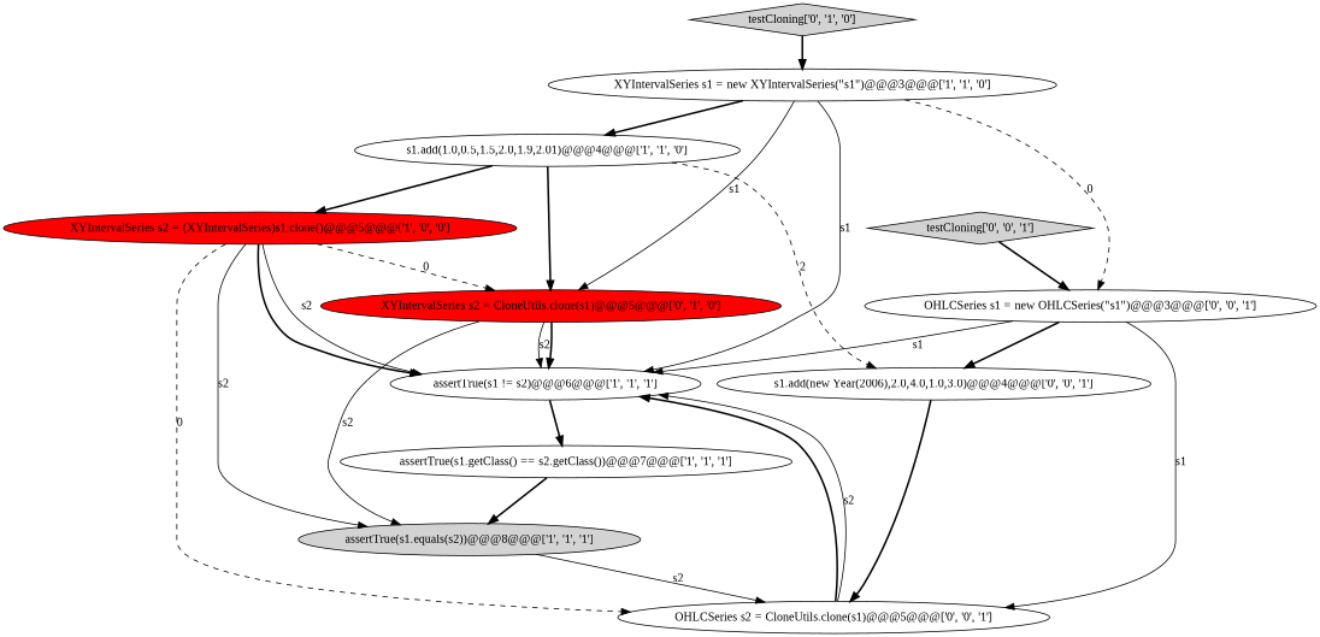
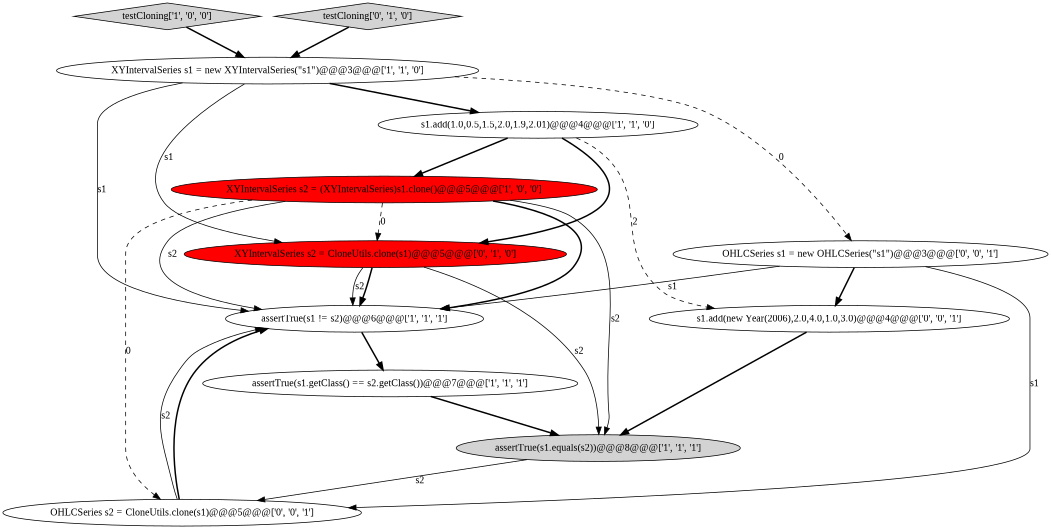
  digraph {
    fontname="Liberation Serif"
    node [fillcolor=white fontname="Liberation Serif" shape=ellipse style=filled]
    edge [fontname="Liberation Serif" style=bold]
    n1 [label="s1.add(1.0,0.5,1.5,2.0,1.9,2.01)@@@4@@@['1', '1', '0']"]
    n2 [fillcolor=red label="XYIntervalSeries s2 = (XYIntervalSeries)s1.clone()@@@5@@@['1', '0', '0']"]
    n3 [fillcolor=red label="XYIntervalSeries s2 = CloneUtils.clone(s1)@@@5@@@['0', '1', '0']"]
    n4 [label="s1.add(new Year(2006),2.0,4.0,1.0,3.0)@@@4@@@['0', '0', '1']"]
    n5 [label="assertTrue(s1 != s2)@@@6@@@['1', '1', '1']"]
    n6 [fillcolor=lightgray label="assertTrue(s1.equals(s2))@@@8@@@['1', '1', '1']"]
    n7 [label="OHLCSeries s2 = CloneUtils.clone(s1)@@@5@@@['0', '0', '1']"]
    n8 [label="assertTrue(s1.getClass() == s2.getClass())@@@7@@@['1', '1', '1']"]
+   n9 [fillcolor=lightgray label="testCloning['1', '0', '0']" shape=diamond]
    n10 [label="XYIntervalSeries s1 = new XYIntervalSeries(\"s1\")@@@3@@@['1', '1', '0']"]
    n11 [label="OHLCSeries s1 = new OHLCSeries(\"s1\")@@@3@@@['0', '0', '1']"]
    n12 [fillcolor=lightgray label="testCloning['0', '1', '0']" shape=diamond]
-   n13 [fillcolor=lightgray label="testCloning['0', '0', '1']" shape=diamond]
    n1 -> n2
    n1 -> n3
    n1 -> n4 [label=2 style=dashed]
    n2 -> n3 [label=0 style=dashed]
    n2 -> n5 [label=s2 style=solid]
    n2 -> n5
    n2 -> n6 [label=s2 style=solid]
    n2 -> n7 [label=0 style=dashed]
    n3 -> n5 [label=s2 style=solid]
    n3 -> n5
    n3 -> n6 [label=s2 style=solid]
-   n4 -> n7
+   n4 -> n6
    n5 -> n8
    n6 -> n7 [label=s2 style=solid]
    n7 -> n5
    n7 -> n5 [label=s2 style=solid]
    n8 -> n6
+   n9 -> n10
    n10 -> n1
    n10 -> n3 [label=s1 style=solid]
    n10 -> n5 [label=s1 style=solid]
    n10 -> n11 [label=0 style=dashed]
    n11 -> n4
    n11 -> n5 [label=s1 style=solid]
    n11 -> n7 [label=s1 style=solid]
    n12 -> n10
-   n13 -> n11
  }
